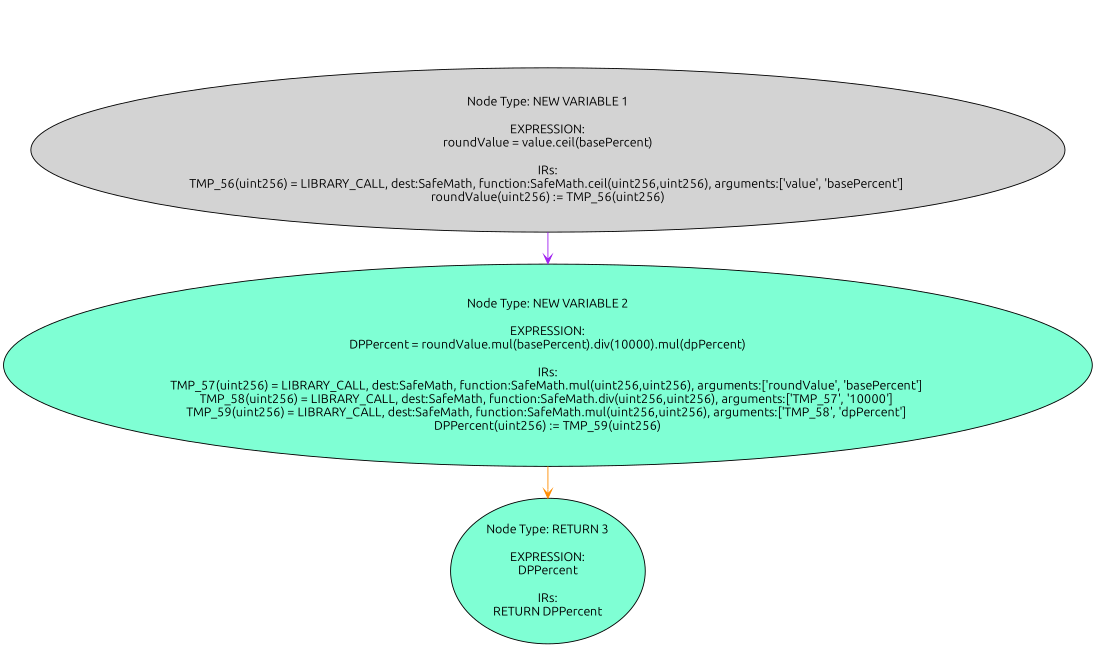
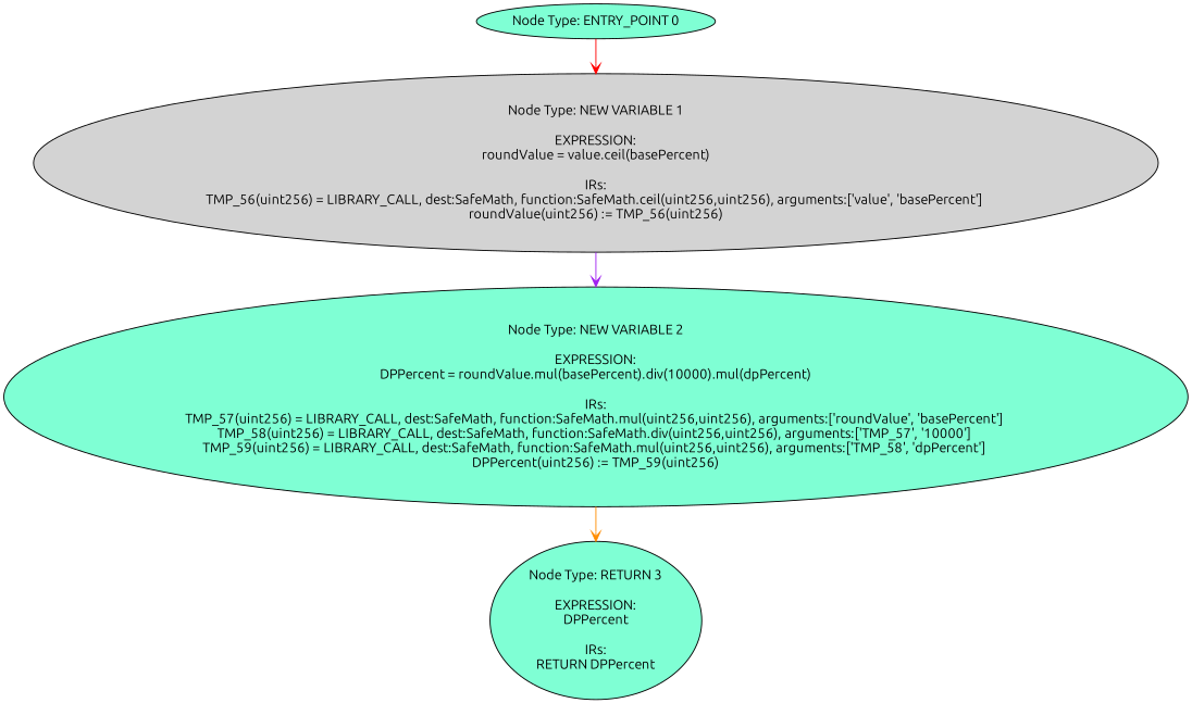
  digraph {
    fontname=Ubuntu
    node [style=filled fillcolor=aquamarine fontname=Ubuntu]
    edge [arrowhead=vee fontname=Ubuntu]
+   n1 [label="Node Type: ENTRY_POINT 0\n"]
    n2 [label="Node Type: NEW VARIABLE 1\n\nEXPRESSION:\nroundValue = value.ceil(basePercent)\n\nIRs:\nTMP_56(uint256) = LIBRARY_CALL, dest:SafeMath, function:SafeMath.ceil(uint256,uint256), arguments:['value', 'basePercent'] \nroundValue(uint256) := TMP_56(uint256)" fillcolor=lightgrey]
    n3 [label="Node Type: NEW VARIABLE 2\n\nEXPRESSION:\nDPPercent = roundValue.mul(basePercent).div(10000).mul(dpPercent)\n\nIRs:\nTMP_57(uint256) = LIBRARY_CALL, dest:SafeMath, function:SafeMath.mul(uint256,uint256), arguments:['roundValue', 'basePercent'] \nTMP_58(uint256) = LIBRARY_CALL, dest:SafeMath, function:SafeMath.div(uint256,uint256), arguments:['TMP_57', '10000'] \nTMP_59(uint256) = LIBRARY_CALL, dest:SafeMath, function:SafeMath.mul(uint256,uint256), arguments:['TMP_58', 'dpPercent'] \nDPPercent(uint256) := TMP_59(uint256)"]
    n4 [label="Node Type: RETURN 3\n\nEXPRESSION:\nDPPercent\n\nIRs:\nRETURN DPPercent"]
+   n1 -> n2 [color=red]
    n2 -> n3 [color=purple]
    n3 -> n4 [color=darkorange]
  }
